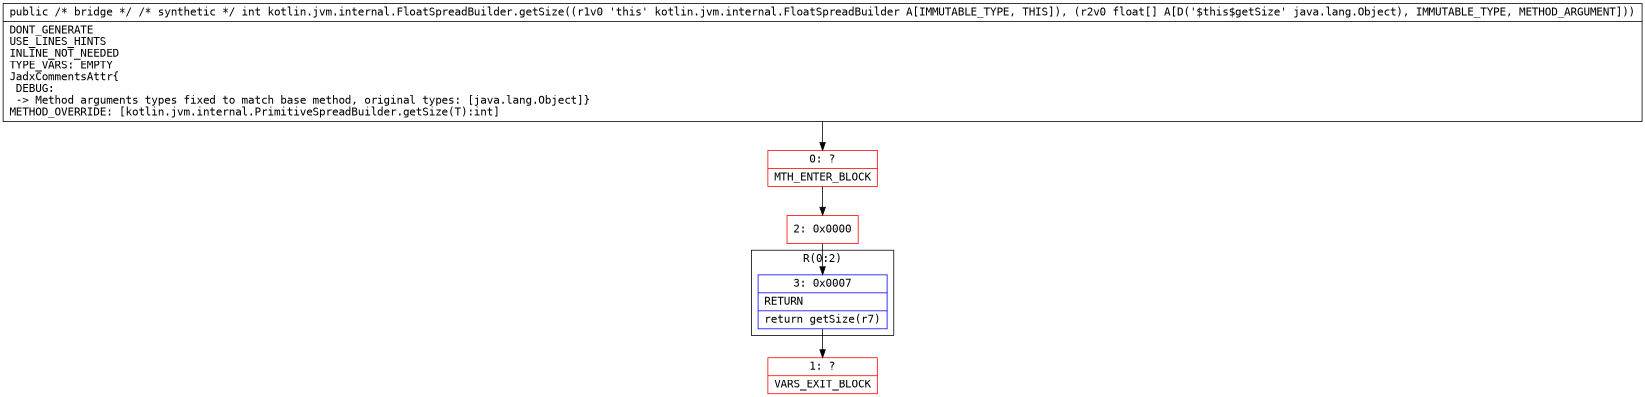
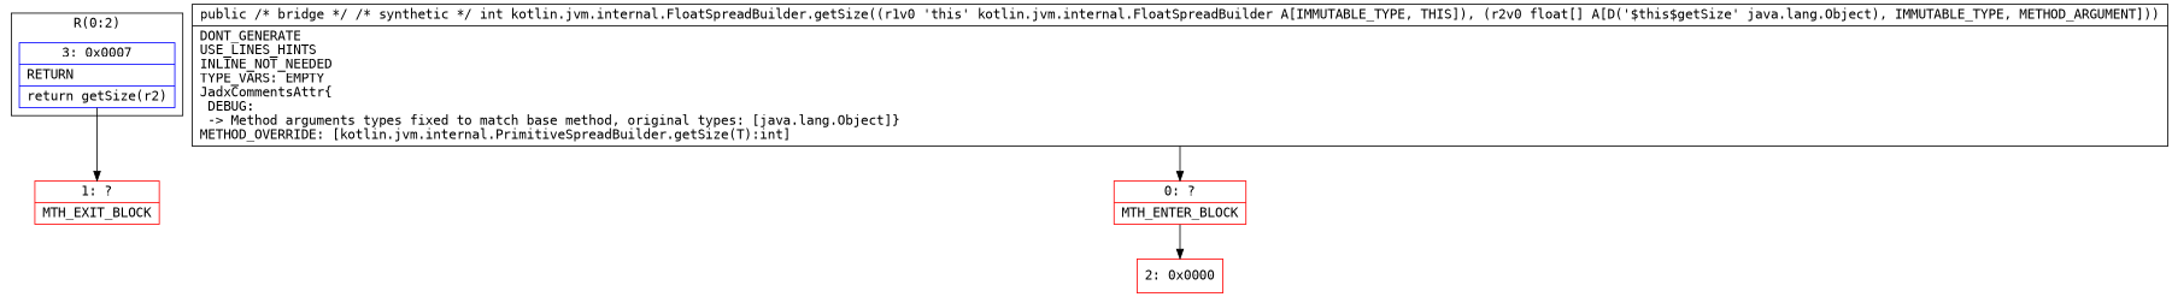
  digraph {
    fontname="DejaVu Sans Mono"
    node [color=red fontname="DejaVu Sans Mono" shape=record]
    edge [fontname="DejaVu Sans Mono"]
-   n1 [color=blue label="{3\:\ 0x0007|RETURN\l|return getSize(r7)\l}"]
-   n2 [label="{1\:\ ?|VARS_EXIT_BLOCK\l}"]
+   n1 [color=blue label="{3\:\ 0x0007|RETURN\l|return getSize(r2)\l}"]
+   n2 [label="{1\:\ ?|MTH_EXIT_BLOCK\l}"]
    n3 [label="{0\:\ ?|MTH_ENTER_BLOCK\l}"]
    n4 [label="{2\:\ 0x0000}"]
    n5 [label="{public \/* bridge *\/ \/* synthetic *\/ int kotlin.jvm.internal.FloatSpreadBuilder.getSize((r1v0 'this' kotlin.jvm.internal.FloatSpreadBuilder A[IMMUTABLE_TYPE, THIS]), (r2v0 float[] A[D('$this$getSize' java.lang.Object), IMMUTABLE_TYPE, METHOD_ARGUMENT]))  | DONT_GENERATE\lUSE_LINES_HINTS\lINLINE_NOT_NEEDED\lTYPE_VARS: EMPTY\lJadxCommentsAttr\{\l DEBUG: \l \-\> Method arguments types fixed to match base method, original types: [java.lang.Object]\}\lMETHOD_OVERRIDE: [kotlin.jvm.internal.PrimitiveSpreadBuilder.getSize(T):int]\l}" color=""]
    subgraph cluster_1 {
      label="R(0:2)"
      n1
    }
    n1 -> n2
    n3 -> n4
-   n4 -> n1
    n5 -> n3
  }
